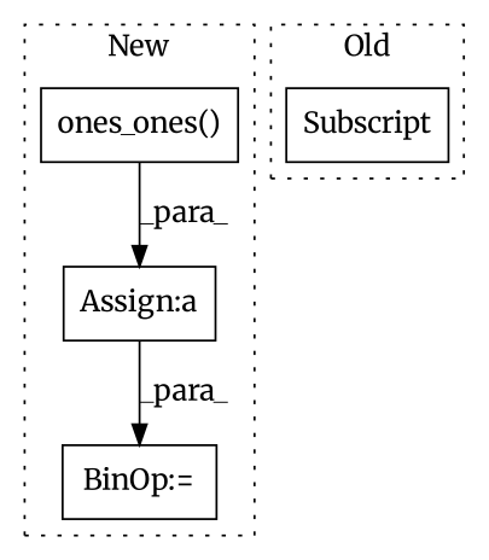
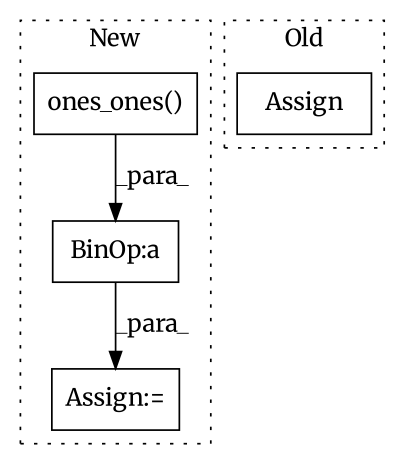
  digraph {
    fontname=Merriweather
    node [fontname=Merriweather l=3 shape=box]
    edge [fontname=Merriweather]
    n1 [a=75 l="14,17" label="ones_ones()" s="3973,3997"]
-   n2 [a=68 label="BinOp:=" s=3970]
-   n3 [a=82 label="Assign:a" s=4014]
-   n4 [a=63 l="17,0" label=Subscript s="3908,0"]
+   n2 [a=68 label="Assign:=" s=3970]
+   n3 [a=82 label="BinOp:a" s=4014]
+   n4 [a=63 l="17,0" label=Assign s="3908,0"]
    subgraph cluster_1 {
      label=New
      style=dotted
      n1
      n2
      n3
    }
    subgraph cluster_2 {
      label=Old
      style=dotted
      n4
    }
    n1 -> n3 [label=_para_]
    n3 -> n2 [label=_para_]
  }
